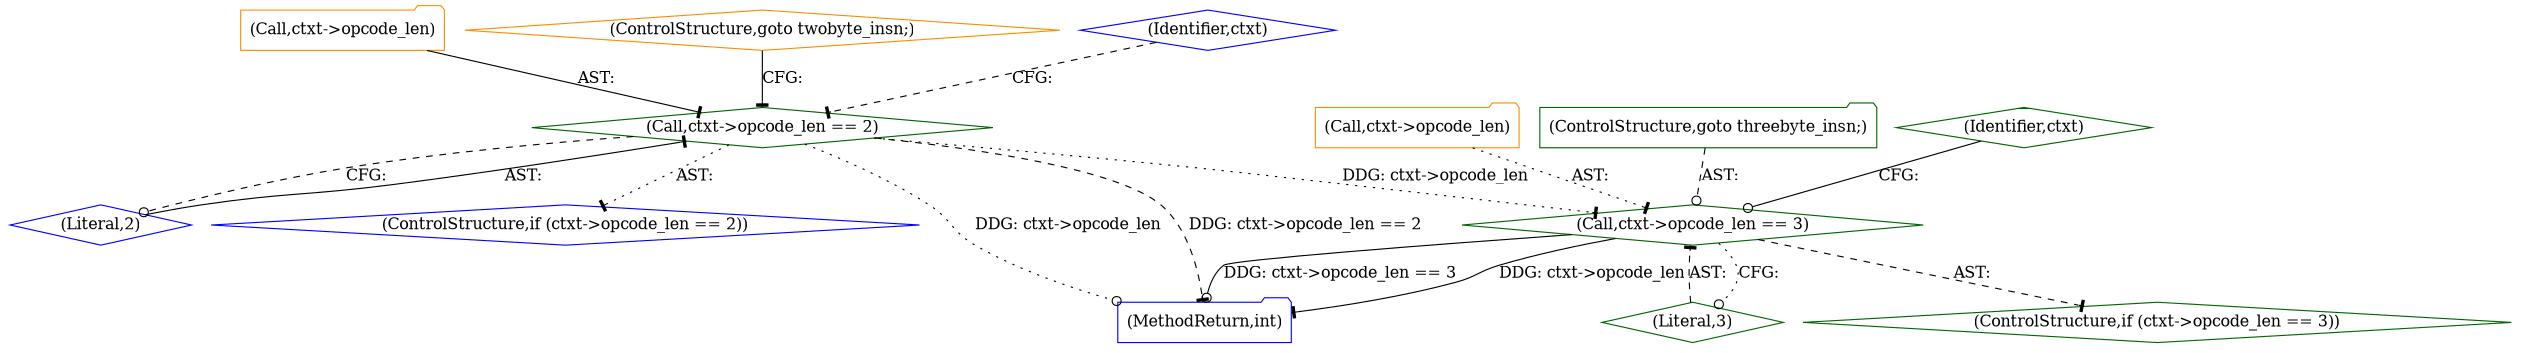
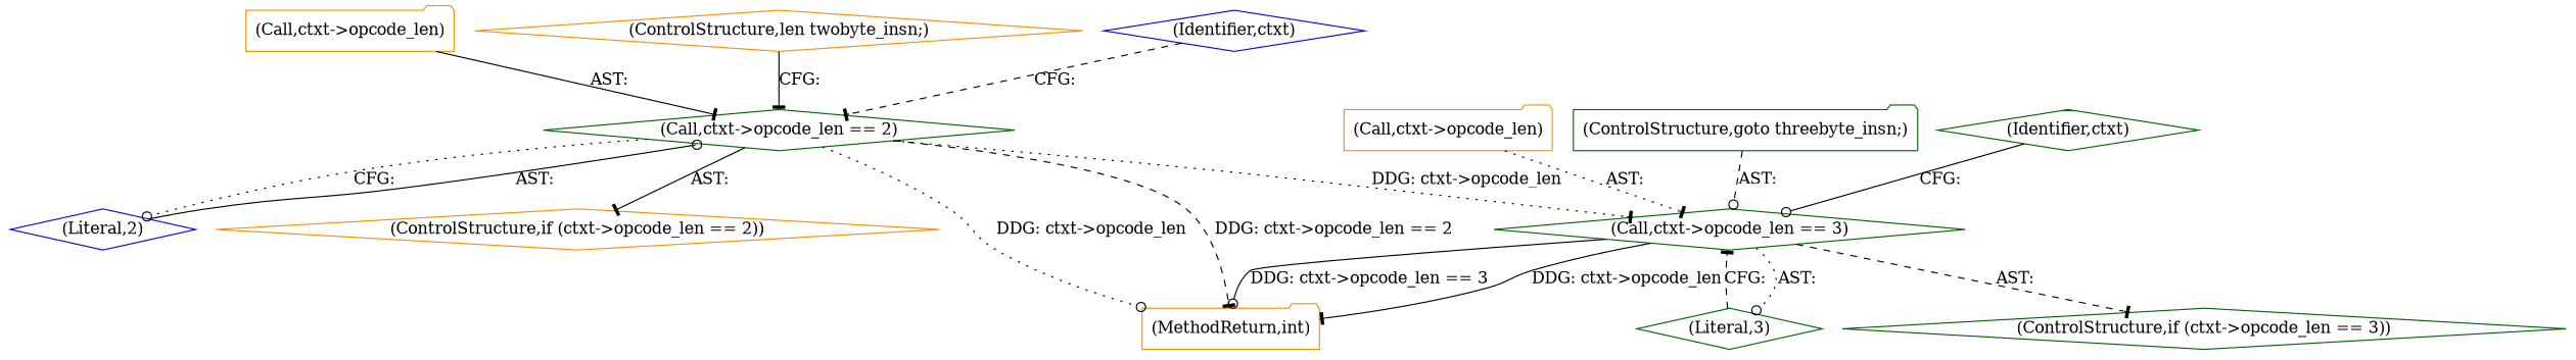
  digraph {
    node [color=darkgreen shape=diamond]
    edge [arrowhead=tee style=solid]
    n1 [label="(Call,ctxt->opcode_len == 3)"]
    n2 [label="(ControlStructure,if (ctxt->opcode_len == 3))"]
    n3 [label="(Literal,3)"]
-   n4 [color=blue label="(MethodReturn,int)" shape=folder]
+   n4 [color=darkorange label="(MethodReturn,int)" shape=folder]
    n5 [label="(Call,ctxt->opcode_len == 2)"]
    n6 [color=blue label="(Literal,2)"]
-   n7 [color=blue label="(ControlStructure,if (ctxt->opcode_len == 2))"]
+   n7 [color=darkorange label="(ControlStructure,if (ctxt->opcode_len == 2))"]
    n8 [color=darkorange label="(Call,ctxt->opcode_len)" shape=folder]
    n9 [color=darkorange label="(Call,ctxt->opcode_len)" shape=folder]
-   n10 [color=darkorange label="(ControlStructure,goto twobyte_insn;)"]
+   n10 [color=darkorange label="(ControlStructure,len twobyte_insn;)"]
    n11 [color=blue label="(Identifier,ctxt)"]
    n12 [label="(ControlStructure,goto threebyte_insn;)" shape=folder]
    n13 [label="(Identifier,ctxt)"]
    n1 -> n2 [label="AST: " style=dashed]
-   n1 -> n3 [arrowhead=odot label="CFG: " style=dotted]
+   n1 -> n3 [arrowhead=odot label="AST: " style=dotted]
    n1 -> n4 [arrowhead=odot label="DDG: ctxt->opcode_len == 3"]
    n1 -> n4 [label="DDG: ctxt->opcode_len"]
-   n3 -> n1 [label="AST: " style=dashed]
+   n3 -> n1 [label="CFG: " style=dashed]
    n5 -> n1 [label="DDG: ctxt->opcode_len" style=dotted]
    n5 -> n4 [arrowhead=odot label="DDG: ctxt->opcode_len" style=dotted]
    n5 -> n4 [label="DDG: ctxt->opcode_len == 2" style=dashed]
-   n5 -> n6 [arrowhead=odot label="CFG: " style=dashed]
-   n5 -> n7 [label="AST: " style=dotted]
-   n6 -> n5 [label="AST: "]
+   n5 -> n6 [arrowhead=odot label="CFG: " style=dotted]
+   n5 -> n7 [label="AST: "]
+   n6 -> n5 [arrowhead=odot label="AST: "]
    n8 -> n5 [label="AST: "]
    n9 -> n1 [label="AST: " style=dotted]
    n10 -> n5 [label="CFG: "]
    n11 -> n5 [label="CFG: " style=dashed]
    n12 -> n1 [arrowhead=odot label="AST: " style=dashed]
    n13 -> n1 [arrowhead=odot label="CFG: "]
  }
